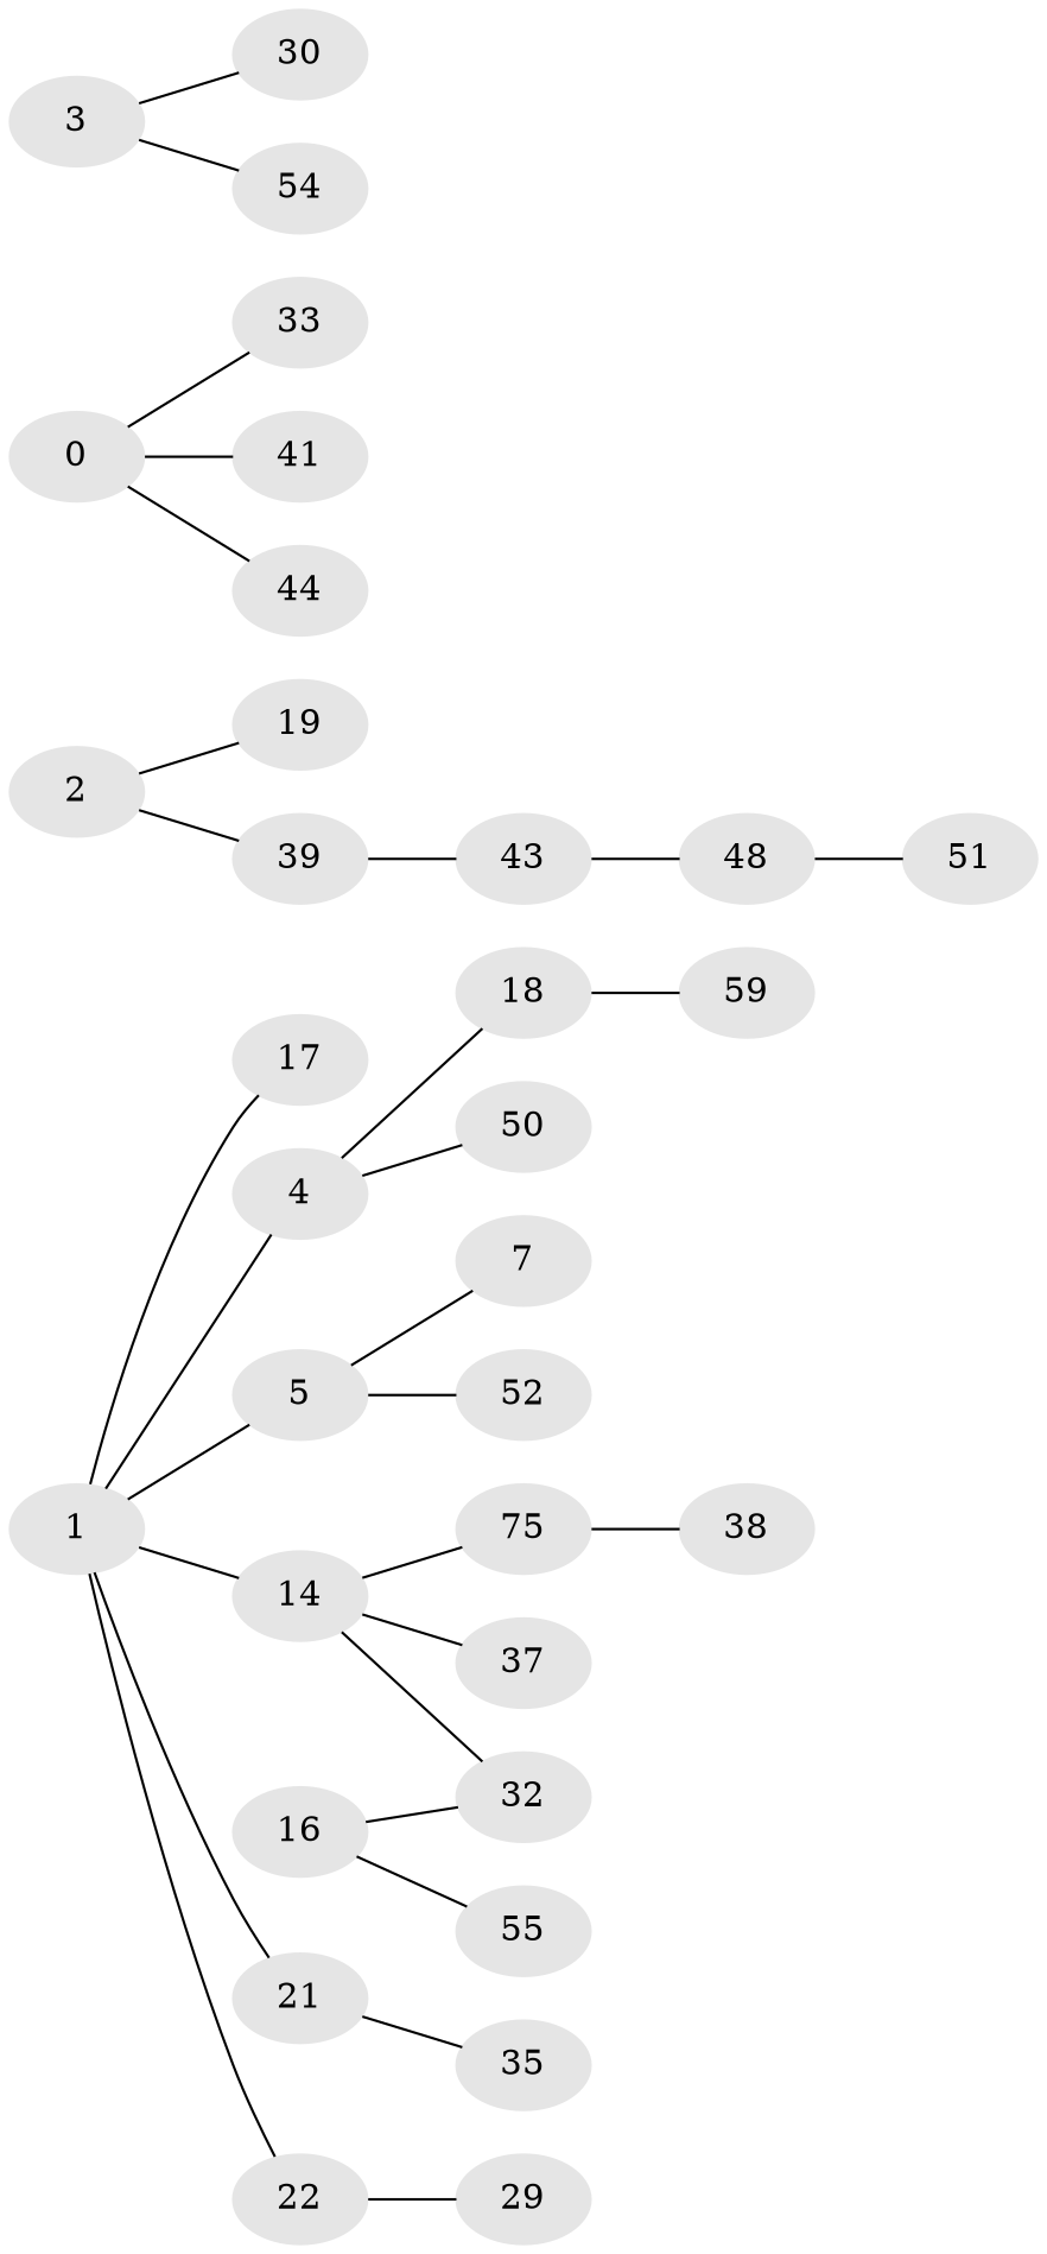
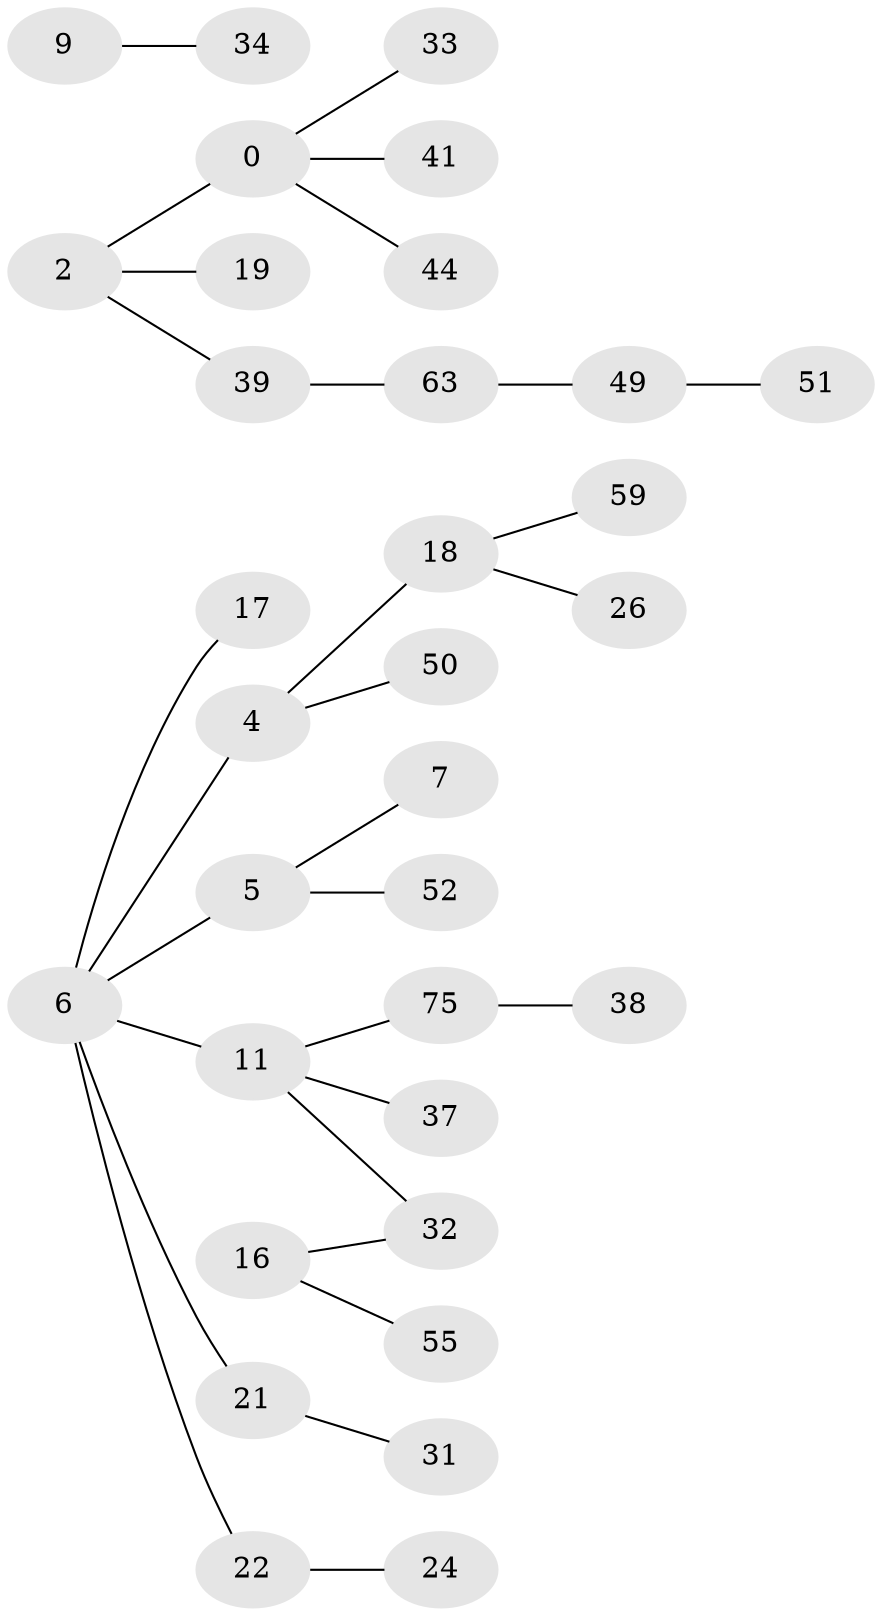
  graph {
    rankdir=LR
    node [color=gray90 style=filled]
-   1 [super="+50"]
+   1 [super="+50" label=6]
    4 [super="+5"]
    n3 [label=5 super="+57"]
-   14 [super="+15"]
+   14 [super="+15" label=11]
    21 [super="+28"]
    22 [super="+42"]
    n7 [label=17]
    2 [super="+25"]
    n9 [label=0 super="+10"]
    19 [super="+23"]
    39
    18 [super="+54"]
    n13 [label=50]
    7 [super="+8"]
    52
    n16 [label=75 super="+36"]
    37
    32 [super="+47"]
-   31 [super="+44" label=35]
-   29
-   3 [super="+11"]
-   30
-   34 [label=54]
+   31 [super="+44"]
+   29 [label=24]
+   3 [super="+11" label=9]
+   34
    n24 [label=33]
    n25 [label=41]
    n26 [label=44]
-   43
+   43 [label=63]
+   26 [super="+33"]
    n29 [label=59]
    16 [super="+17"]
    55
    38
-   48 [super="+56"]
+   48 [super="+56" label=49]
    51
    1 -- 4
    1 -- n3
    1 -- 14
    1 -- 21
    1 -- 22
    1 -- n7
    4 -- 18
    4 -- n13
    n3 -- 7
    n3 -- 52
    14 -- n16
    14 -- 37
    14 -- 32
    21 -- 31
    22 -- 29
+   2 -- n9
    2 -- 19
    2 -- 39
    n9 -- n24
    n9 -- n25
    n9 -- n26
    39 -- 43
+   18 -- 26
    18 -- n29
    n16 -- 38
-   3 -- 30
    3 -- 34
    43 -- 48
    16 -- 32
    16 -- 55
    48 -- 51
  }
